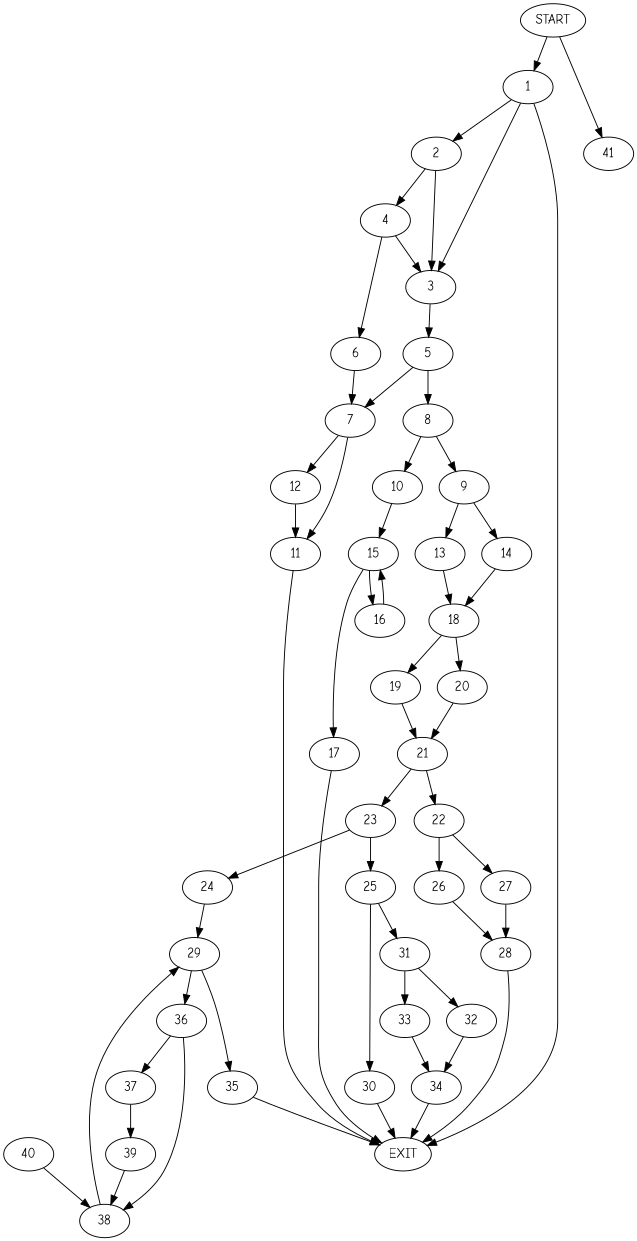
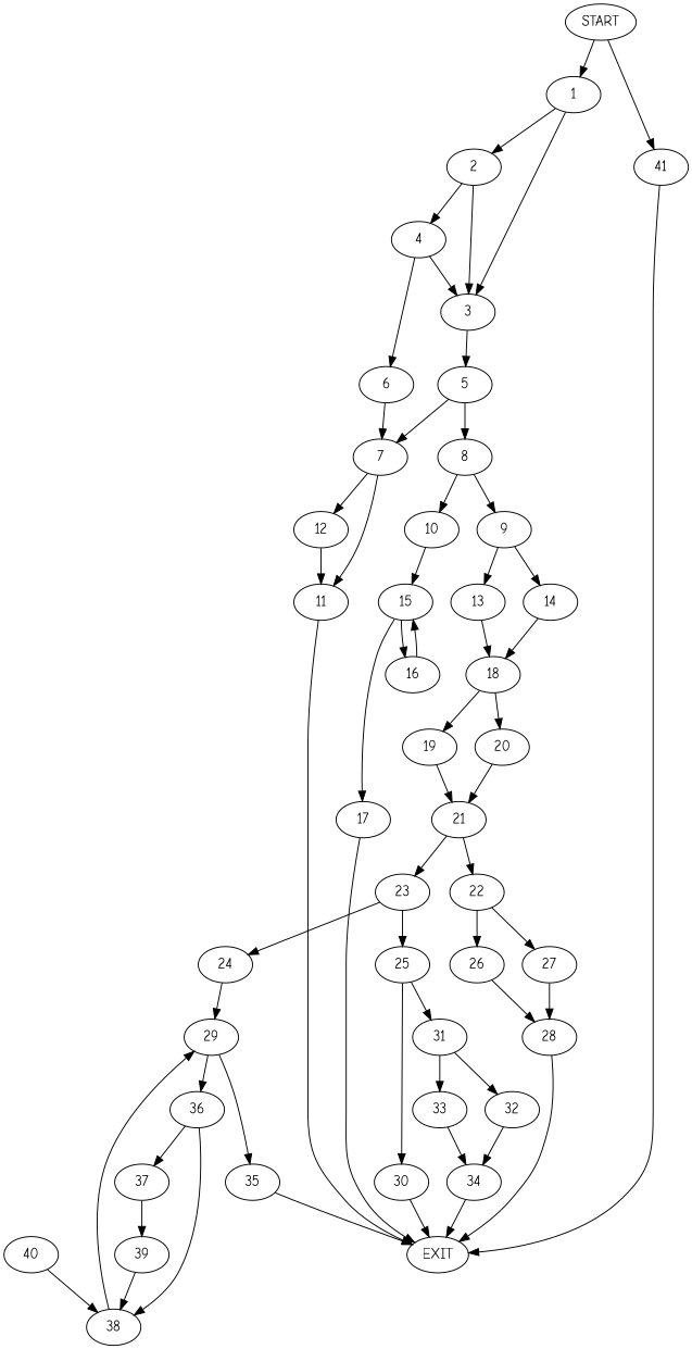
  digraph {
    fontname="Comic Neue"
    node [fontname="Comic Neue"]
    edge [fontname="Comic Neue"]
    n1 [label=START]
    1
    41
    2
    3
    n6 [label=EXIT]
    4
    5
    6
    7
    8
    11
    12
    9
    10
    13
    14
    15
    18
    16
    17
    19
    20
    21
    22
    23
    26
    27
    24
    25
    28
    29
    30
    31
    35
    36
    32
    33
    37
    38
    34
    39
    40
    n1 -> 1
    n1 -> 41
    1 -> 2
    1 -> 3
-   1 -> n6
+   41 -> n6
    2 -> 3
    2 -> 4
    3 -> 5
    4 -> 3
    4 -> 6
    5 -> 7
    5 -> 8
    6 -> 7
    7 -> 11
    7 -> 12
    8 -> 9
    8 -> 10
    11 -> n6
    12 -> 11
    9 -> 13
    9 -> 14
    10 -> 15
    13 -> 18
    14 -> 18
    15 -> 16
    15 -> 17
    18 -> 19
    18 -> 20
    16 -> 15
    17 -> n6
    19 -> 21
    20 -> 21
    21 -> 22
    21 -> 23
    22 -> 26
    22 -> 27
    23 -> 24
    23 -> 25
    26 -> 28
    27 -> 28
    24 -> 29
    25 -> 30
    25 -> 31
    28 -> n6
    29 -> 35
    29 -> 36
    30 -> n6
    31 -> 32
    31 -> 33
    35 -> n6
    36 -> 37
    36 -> 38
    32 -> 34
    33 -> 34
    37 -> 39
    38 -> 29
    34 -> n6
    39 -> 38
    40 -> 38
  }
